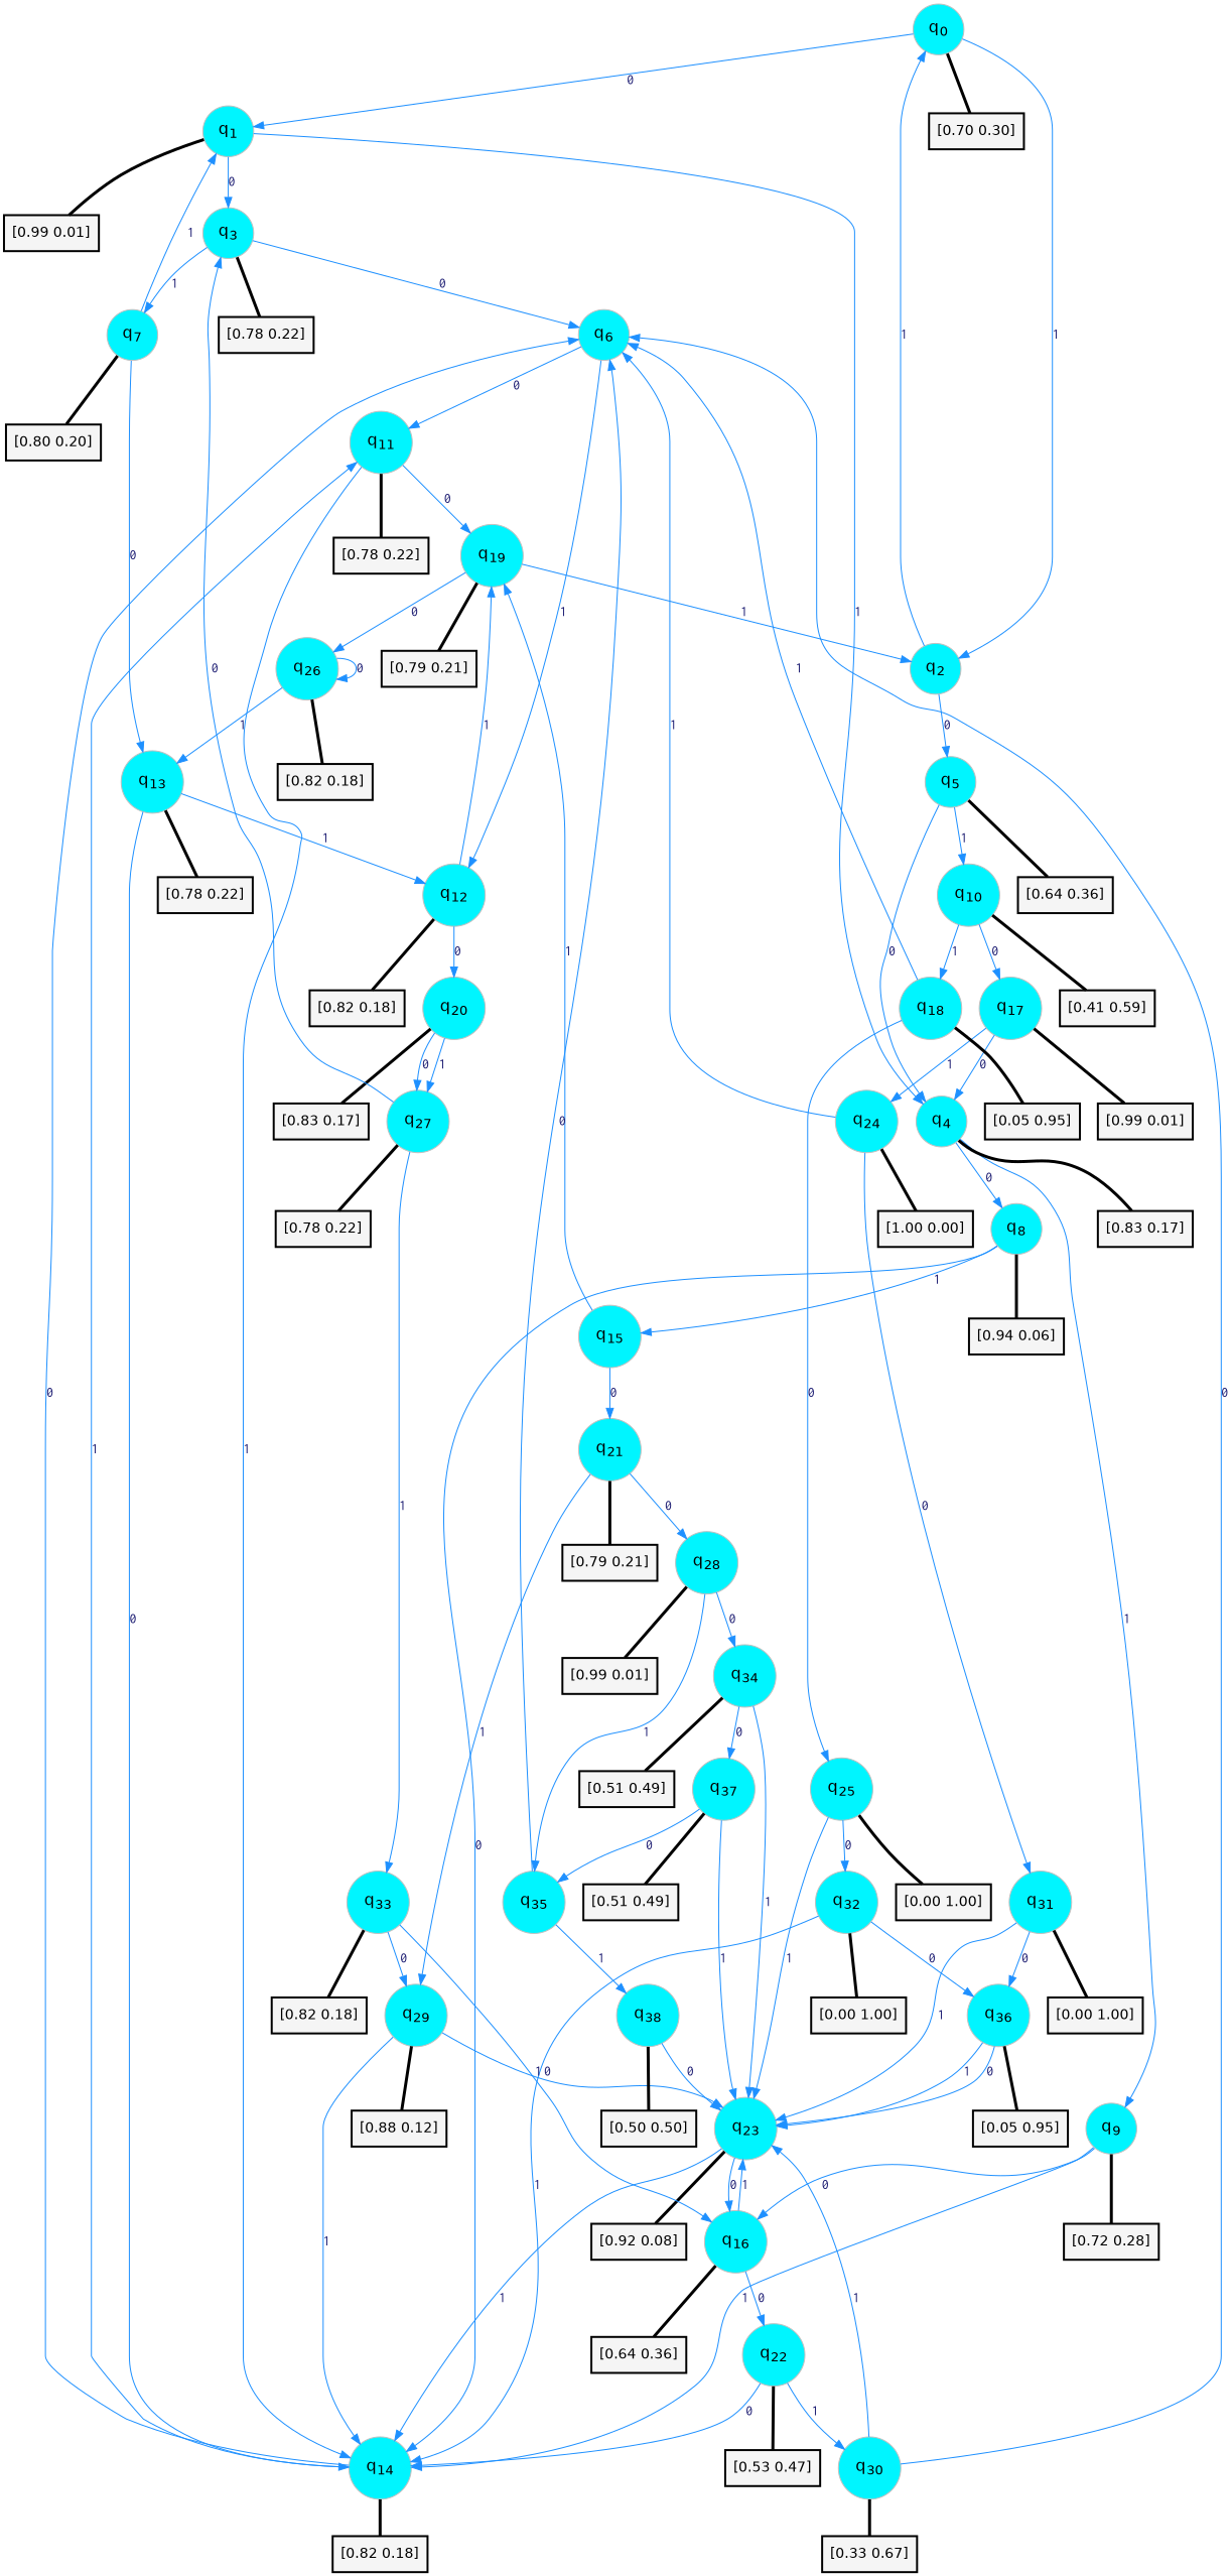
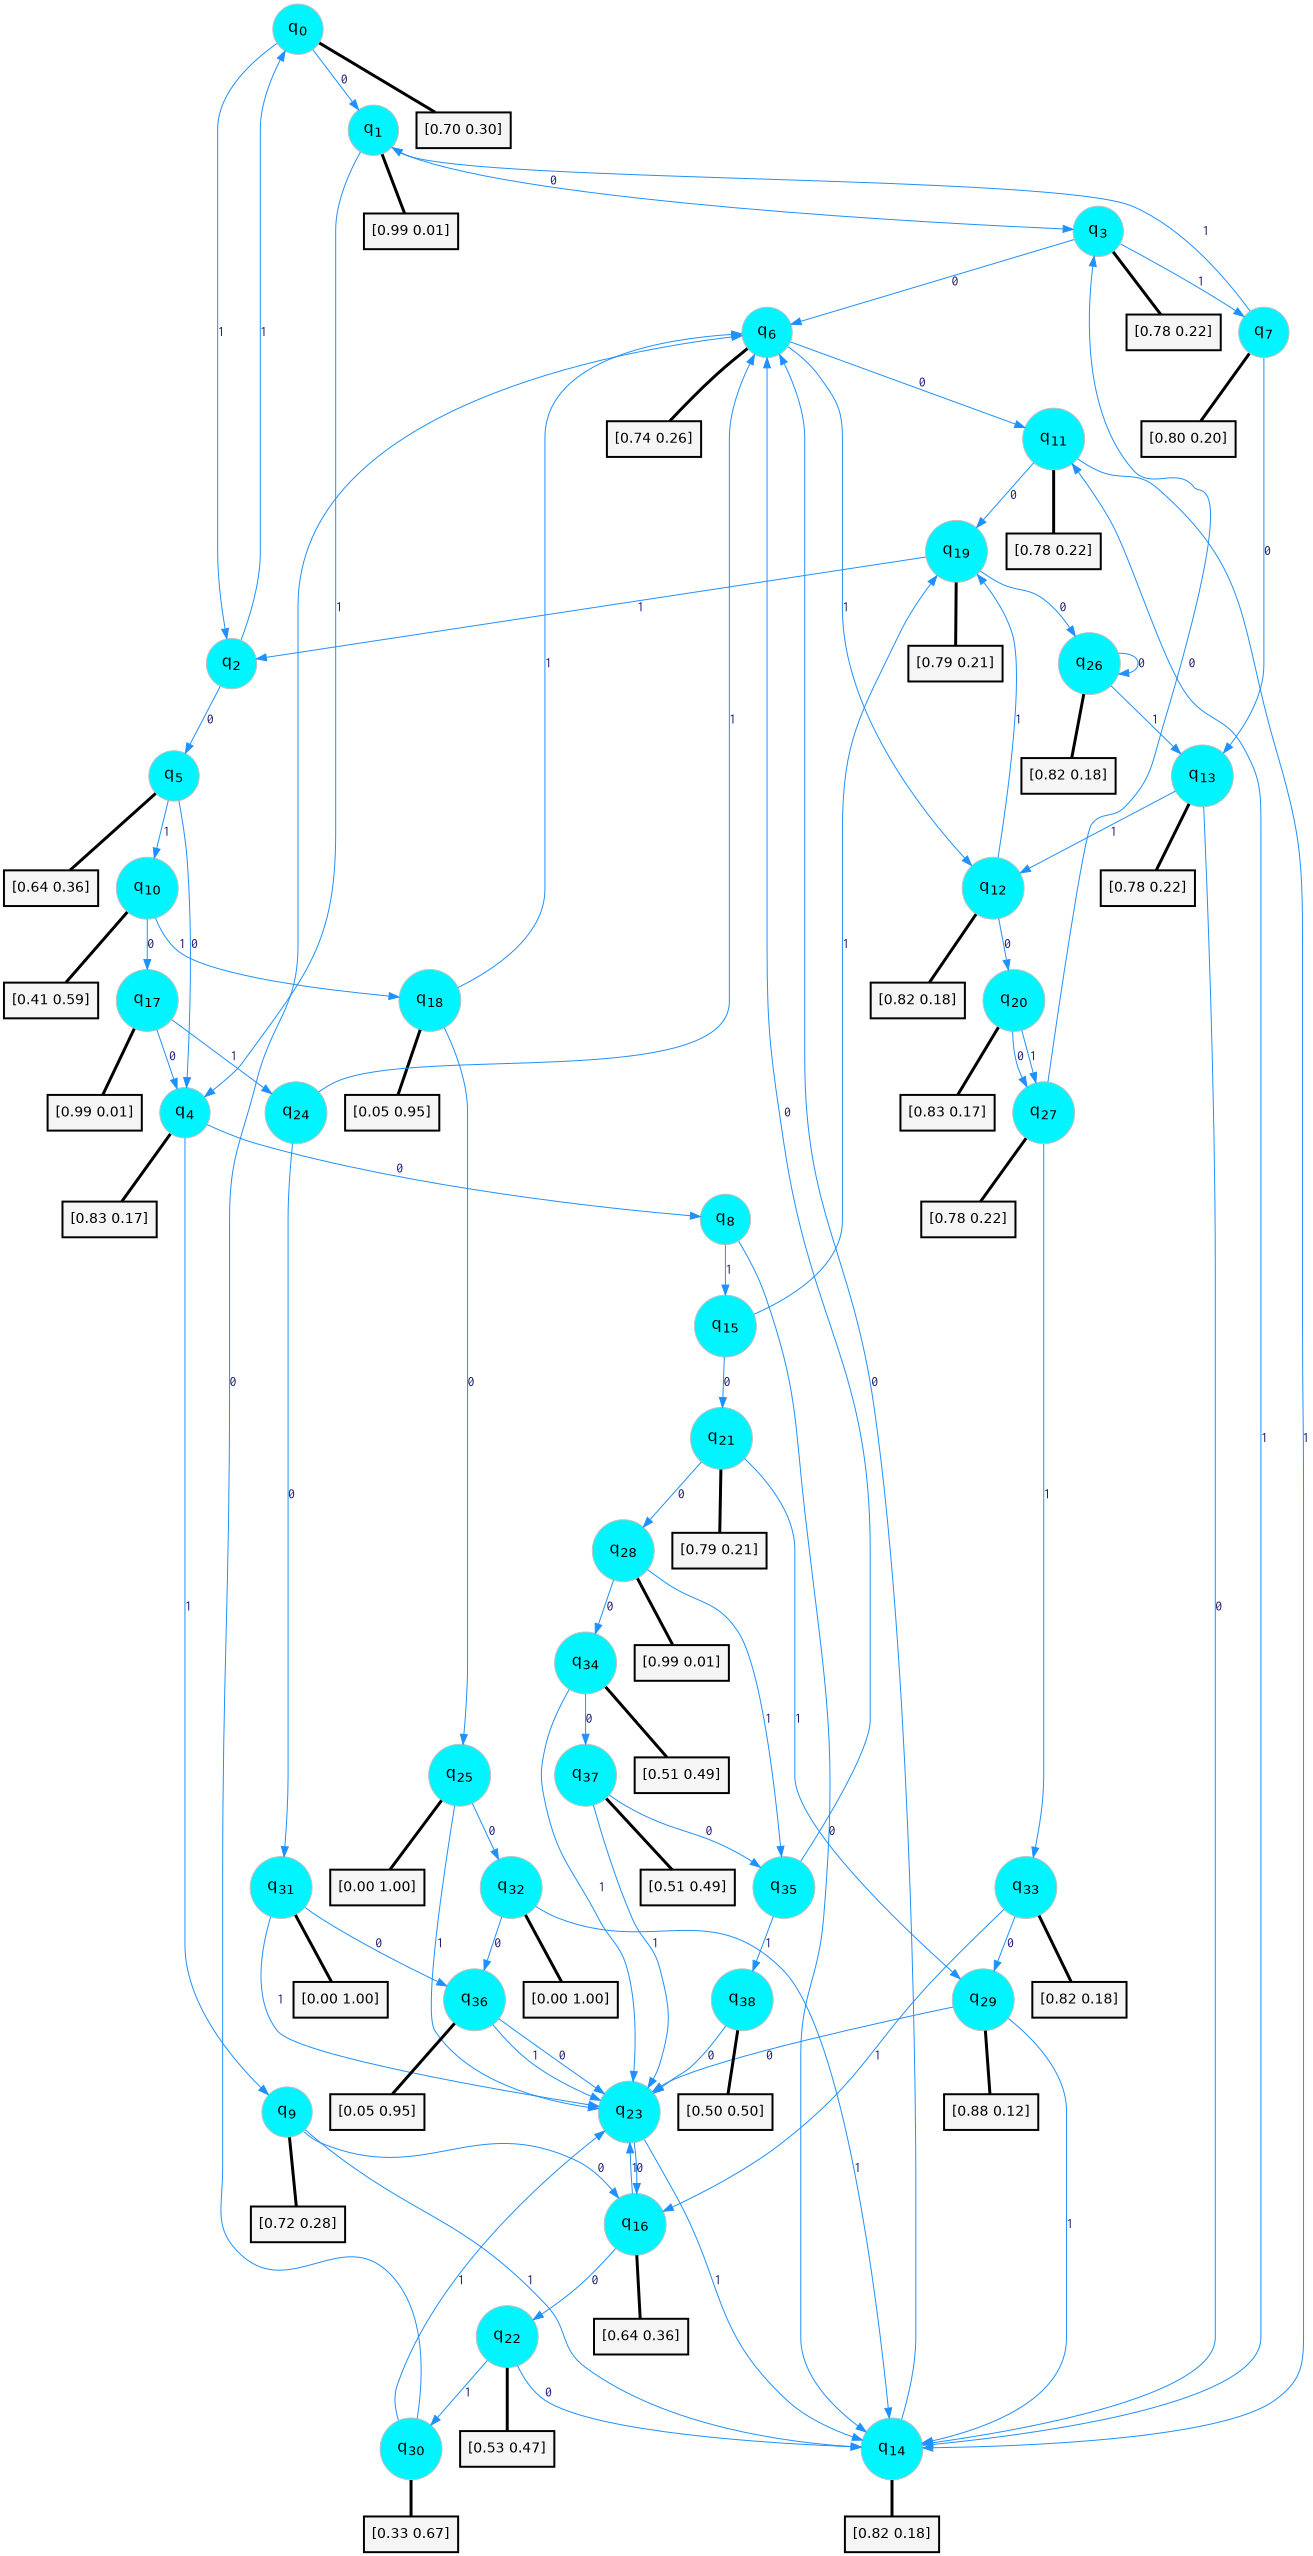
  digraph {
    rankdir=TD
    node [color=gray fillcolor=turquoise1 fontcolor=black fontname=Helvetica fontsize=16 fontweight=bold shape=circle style=filled]
    edge [arrowsize=1 color=dodgerblue1 fontcolor=midnightblue fontname=courier fontweight=bold penwidth=1 style=solid weight=20]
    n1 [label=<q<SUB>0</SUB>>]
    n2 [label=<q<SUB>1</SUB>>]
    n3 [label=<q<SUB>2</SUB>>]
    n4 [color=black fillcolor=whitesmoke fontsize=14 label="[0.70 0.30]" penwidth=2 shape=box]
    n5 [label=<q<SUB>3</SUB>>]
    n6 [label=<q<SUB>4</SUB>>]
    n7 [color=black fillcolor=whitesmoke fontsize=14 label="[0.99 0.01]" penwidth=2 shape=box]
    n8 [label=<q<SUB>5</SUB>>]
    n9 [label=<q<SUB>6</SUB>>]
    n10 [label=<q<SUB>7</SUB>>]
    n11 [color=black fillcolor=whitesmoke fontsize=14 label="[0.78 0.22]" penwidth=2 shape=box]
    n12 [label=<q<SUB>8</SUB>>]
    n13 [label=<q<SUB>9</SUB>>]
    n14 [color=black fillcolor=whitesmoke fontsize=14 label="[0.83 0.17]" penwidth=2 shape=box]
    n15 [label=<q<SUB>10</SUB>>]
    n16 [color=black fillcolor=whitesmoke fontsize=14 label="[0.64 0.36]" penwidth=2 shape=box]
    n17 [label=<q<SUB>11</SUB>>]
    n18 [label=<q<SUB>12</SUB>>]
+   n19 [color=black fillcolor=whitesmoke fontsize=14 label="[0.74 0.26]" penwidth=2 shape=box]
    n20 [label=<q<SUB>13</SUB>>]
    n21 [color=black fillcolor=whitesmoke fontsize=14 label="[0.80 0.20]" penwidth=2 shape=box]
    n22 [label=<q<SUB>14</SUB>>]
    n23 [label=<q<SUB>15</SUB>>]
-   n24 [color=black fillcolor=whitesmoke fontsize=14 label="[0.94 0.06]" penwidth=2 shape=box]
    n25 [label=<q<SUB>16</SUB>>]
    n26 [color=black fillcolor=whitesmoke fontsize=14 label="[0.72 0.28]" penwidth=2 shape=box]
    n27 [label=<q<SUB>17</SUB>>]
    n28 [label=<q<SUB>18</SUB>>]
    n29 [color=black fillcolor=whitesmoke fontsize=14 label="[0.41 0.59]" penwidth=2 shape=box]
    n30 [label=<q<SUB>19</SUB>>]
    n31 [color=black fillcolor=whitesmoke fontsize=14 label="[0.78 0.22]" penwidth=2 shape=box]
    n32 [label=<q<SUB>20</SUB>>]
    n33 [color=black fillcolor=whitesmoke fontsize=14 label="[0.82 0.18]" penwidth=2 shape=box]
    n34 [color=black fillcolor=whitesmoke fontsize=14 label="[0.78 0.22]" penwidth=2 shape=box]
    n35 [color=black fillcolor=whitesmoke fontsize=14 label="[0.82 0.18]" penwidth=2 shape=box]
    n36 [label=<q<SUB>21</SUB>>]
    n37 [label=<q<SUB>22</SUB>>]
    n38 [label=<q<SUB>23</SUB>>]
    n39 [color=black fillcolor=whitesmoke fontsize=14 label="[0.64 0.36]" penwidth=2 shape=box]
    n40 [label=<q<SUB>24</SUB>>]
    n41 [color=black fillcolor=whitesmoke fontsize=14 label="[0.99 0.01]" penwidth=2 shape=box]
    n42 [label=<q<SUB>25</SUB>>]
    n43 [color=black fillcolor=whitesmoke fontsize=14 label="[0.05 0.95]" penwidth=2 shape=box]
    n44 [label=<q<SUB>26</SUB>>]
    n45 [color=black fillcolor=whitesmoke fontsize=14 label="[0.79 0.21]" penwidth=2 shape=box]
    n46 [label=<q<SUB>27</SUB>>]
    n47 [color=black fillcolor=whitesmoke fontsize=14 label="[0.83 0.17]" penwidth=2 shape=box]
    n48 [label=<q<SUB>28</SUB>>]
    n49 [label=<q<SUB>29</SUB>>]
    n50 [color=black fillcolor=whitesmoke fontsize=14 label="[0.79 0.21]" penwidth=2 shape=box]
    n51 [label=<q<SUB>30</SUB>>]
    n52 [color=black fillcolor=whitesmoke fontsize=14 label="[0.53 0.47]" penwidth=2 shape=box]
-   n53 [color=black fillcolor=whitesmoke fontsize=14 label="[0.92 0.08]" penwidth=2 shape=box]
    n54 [label=<q<SUB>31</SUB>>]
-   n55 [color=black fillcolor=whitesmoke fontsize=14 label="[1.00 0.00]" penwidth=2 shape=box]
    n56 [label=<q<SUB>32</SUB>>]
    n57 [color=black fillcolor=whitesmoke fontsize=14 label="[0.00 1.00]" penwidth=2 shape=box]
    n58 [color=black fillcolor=whitesmoke fontsize=14 label="[0.82 0.18]" penwidth=2 shape=box]
    n59 [label=<q<SUB>33</SUB>>]
    n60 [color=black fillcolor=whitesmoke fontsize=14 label="[0.78 0.22]" penwidth=2 shape=box]
    n61 [label=<q<SUB>34</SUB>>]
    n62 [label=<q<SUB>35</SUB>>]
    n63 [color=black fillcolor=whitesmoke fontsize=14 label="[0.99 0.01]" penwidth=2 shape=box]
    n64 [color=black fillcolor=whitesmoke fontsize=14 label="[0.88 0.12]" penwidth=2 shape=box]
    n65 [color=black fillcolor=whitesmoke fontsize=14 label="[0.33 0.67]" penwidth=2 shape=box]
    n66 [label=<q<SUB>36</SUB>>]
    n67 [color=black fillcolor=whitesmoke fontsize=14 label="[0.00 1.00]" penwidth=2 shape=box]
    n68 [color=black fillcolor=whitesmoke fontsize=14 label="[0.00 1.00]" penwidth=2 shape=box]
    n69 [color=black fillcolor=whitesmoke fontsize=14 label="[0.82 0.18]" penwidth=2 shape=box]
    n70 [label=<q<SUB>37</SUB>>]
    n71 [color=black fillcolor=whitesmoke fontsize=14 label="[0.51 0.49]" penwidth=2 shape=box]
    n72 [label=<q<SUB>38</SUB>>]
    n73 [color=black fillcolor=whitesmoke fontsize=14 label="[0.05 0.95]" penwidth=2 shape=box]
    n74 [color=black fillcolor=whitesmoke fontsize=14 label="[0.51 0.49]" penwidth=2 shape=box]
    n75 [color=black fillcolor=whitesmoke fontsize=14 label="[0.50 0.50]" penwidth=2 shape=box]
    n1 -> n2 [label=0]
    n1 -> n3 [label=1]
    n1 -> n4 [arrowhead=none color=black penwidth=3]
    n2 -> n5 [label=0]
    n2 -> n6 [label=1]
    n2 -> n7 [arrowhead=none color=black penwidth=3]
    n3 -> n1 [label=1]
    n3 -> n8 [label=0]
    n5 -> n9 [label=0]
    n5 -> n10 [label=1]
    n5 -> n11 [arrowhead=none color=black penwidth=3]
    n6 -> n12 [label=0]
    n6 -> n13 [label=1]
    n6 -> n14 [arrowhead=none color=black penwidth=3]
    n8 -> n6 [label=0]
    n8 -> n15 [label=1]
    n8 -> n16 [arrowhead=none color=black penwidth=3]
    n9 -> n17 [label=0]
    n9 -> n18 [label=1]
+   n9 -> n19 [arrowhead=none color=black penwidth=3]
    n10 -> n2 [label=1]
    n10 -> n20 [label=0]
    n10 -> n21 [arrowhead=none color=black penwidth=3]
    n12 -> n22 [label=0]
    n12 -> n23 [label=1]
-   n12 -> n24 [arrowhead=none color=black penwidth=3]
    n13 -> n22 [label=1]
    n13 -> n25 [label=0]
    n13 -> n26 [arrowhead=none color=black penwidth=3]
    n15 -> n27 [label=0]
    n15 -> n28 [label=1]
    n15 -> n29 [arrowhead=none color=black penwidth=3]
    n17 -> n22 [label=1]
    n17 -> n30 [label=0]
    n17 -> n31 [arrowhead=none color=black penwidth=3]
    n18 -> n30 [label=1]
    n18 -> n32 [label=0]
    n18 -> n33 [arrowhead=none color=black penwidth=3]
    n20 -> n18 [label=1]
    n20 -> n22 [label=0]
    n20 -> n34 [arrowhead=none color=black penwidth=3]
    n22 -> n9 [label=0]
    n22 -> n17 [label=1]
    n22 -> n35 [arrowhead=none color=black penwidth=3]
    n23 -> n30 [label=1]
    n23 -> n36 [label=0]
    n25 -> n37 [label=0]
    n25 -> n38 [label=1]
    n25 -> n39 [arrowhead=none color=black penwidth=3]
    n27 -> n6 [label=0]
    n27 -> n40 [label=1]
    n27 -> n41 [arrowhead=none color=black penwidth=3]
    n28 -> n9 [label=1]
    n28 -> n42 [label=0]
    n28 -> n43 [arrowhead=none color=black penwidth=3]
    n30 -> n3 [label=1]
    n30 -> n44 [label=0]
    n30 -> n45 [arrowhead=none color=black penwidth=3]
    n32 -> n46 [label=0]
    n32 -> n46 [label=1]
    n32 -> n47 [arrowhead=none color=black penwidth=3]
    n36 -> n48 [label=0]
    n36 -> n49 [label=1]
    n36 -> n50 [arrowhead=none color=black penwidth=3]
    n37 -> n22 [label=0]
    n37 -> n51 [label=1]
    n37 -> n52 [arrowhead=none color=black penwidth=3]
    n38 -> n22 [label=1]
    n38 -> n25 [label=0]
-   n38 -> n53 [arrowhead=none color=black penwidth=3]
    n40 -> n9 [label=1]
    n40 -> n54 [label=0]
-   n40 -> n55 [arrowhead=none color=black penwidth=3]
    n42 -> n38 [label=1]
    n42 -> n56 [label=0]
    n42 -> n57 [arrowhead=none color=black penwidth=3]
    n44 -> n20 [label=1]
    n44 -> n44 [label=0]
    n44 -> n58 [arrowhead=none color=black penwidth=3]
    n46 -> n5 [label=0]
    n46 -> n59 [label=1]
    n46 -> n60 [arrowhead=none color=black penwidth=3]
    n48 -> n61 [label=0]
    n48 -> n62 [label=1]
    n48 -> n63 [arrowhead=none color=black penwidth=3]
    n49 -> n22 [label=1]
    n49 -> n38 [label=0]
    n49 -> n64 [arrowhead=none color=black penwidth=3]
    n51 -> n9 [label=0]
    n51 -> n38 [label=1]
    n51 -> n65 [arrowhead=none color=black penwidth=3]
    n54 -> n38 [label=1]
    n54 -> n66 [label=0]
    n54 -> n67 [arrowhead=none color=black penwidth=3]
    n56 -> n22 [label=1]
    n56 -> n66 [label=0]
    n56 -> n68 [arrowhead=none color=black penwidth=3]
    n59 -> n25 [label=1]
    n59 -> n49 [label=0]
    n59 -> n69 [arrowhead=none color=black penwidth=3]
    n61 -> n38 [label=1]
    n61 -> n70 [label=0]
    n61 -> n71 [arrowhead=none color=black penwidth=3]
    n62 -> n9 [label=0]
    n62 -> n72 [label=1]
    n66 -> n38 [label=0]
    n66 -> n38 [label=1]
    n66 -> n73 [arrowhead=none color=black penwidth=3]
    n70 -> n38 [label=1]
    n70 -> n62 [label=0]
    n70 -> n74 [arrowhead=none color=black penwidth=3]
    n72 -> n38 [label=0]
    n72 -> n75 [arrowhead=none color=black penwidth=3]
  }
